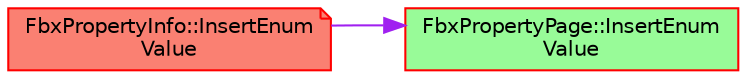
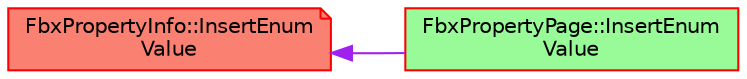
  digraph {
    rankdir=LR
    node [color=red fontname=Helvetica fontsize=10 style=filled]
    n1 [fillcolor=salmon fontcolor=black height=0.2 label="FbxPropertyInfo::InsertEnum\lValue" shape=note width=0.4]
    n2 [fillcolor=palegreen height=0.2 label="FbxPropertyPage::InsertEnum\lValue" shape=box width=0.4]
-   n2 -> n1 [color=purple dir=back fontname=Helvetica fontsize=10 labelfontname=Helvetica labelfontsize=10 style=solid]
+   n1 -> n2 [color=purple dir=back fontname=Helvetica fontsize=10 labelfontname=Helvetica labelfontsize=10 style=solid]
  }
